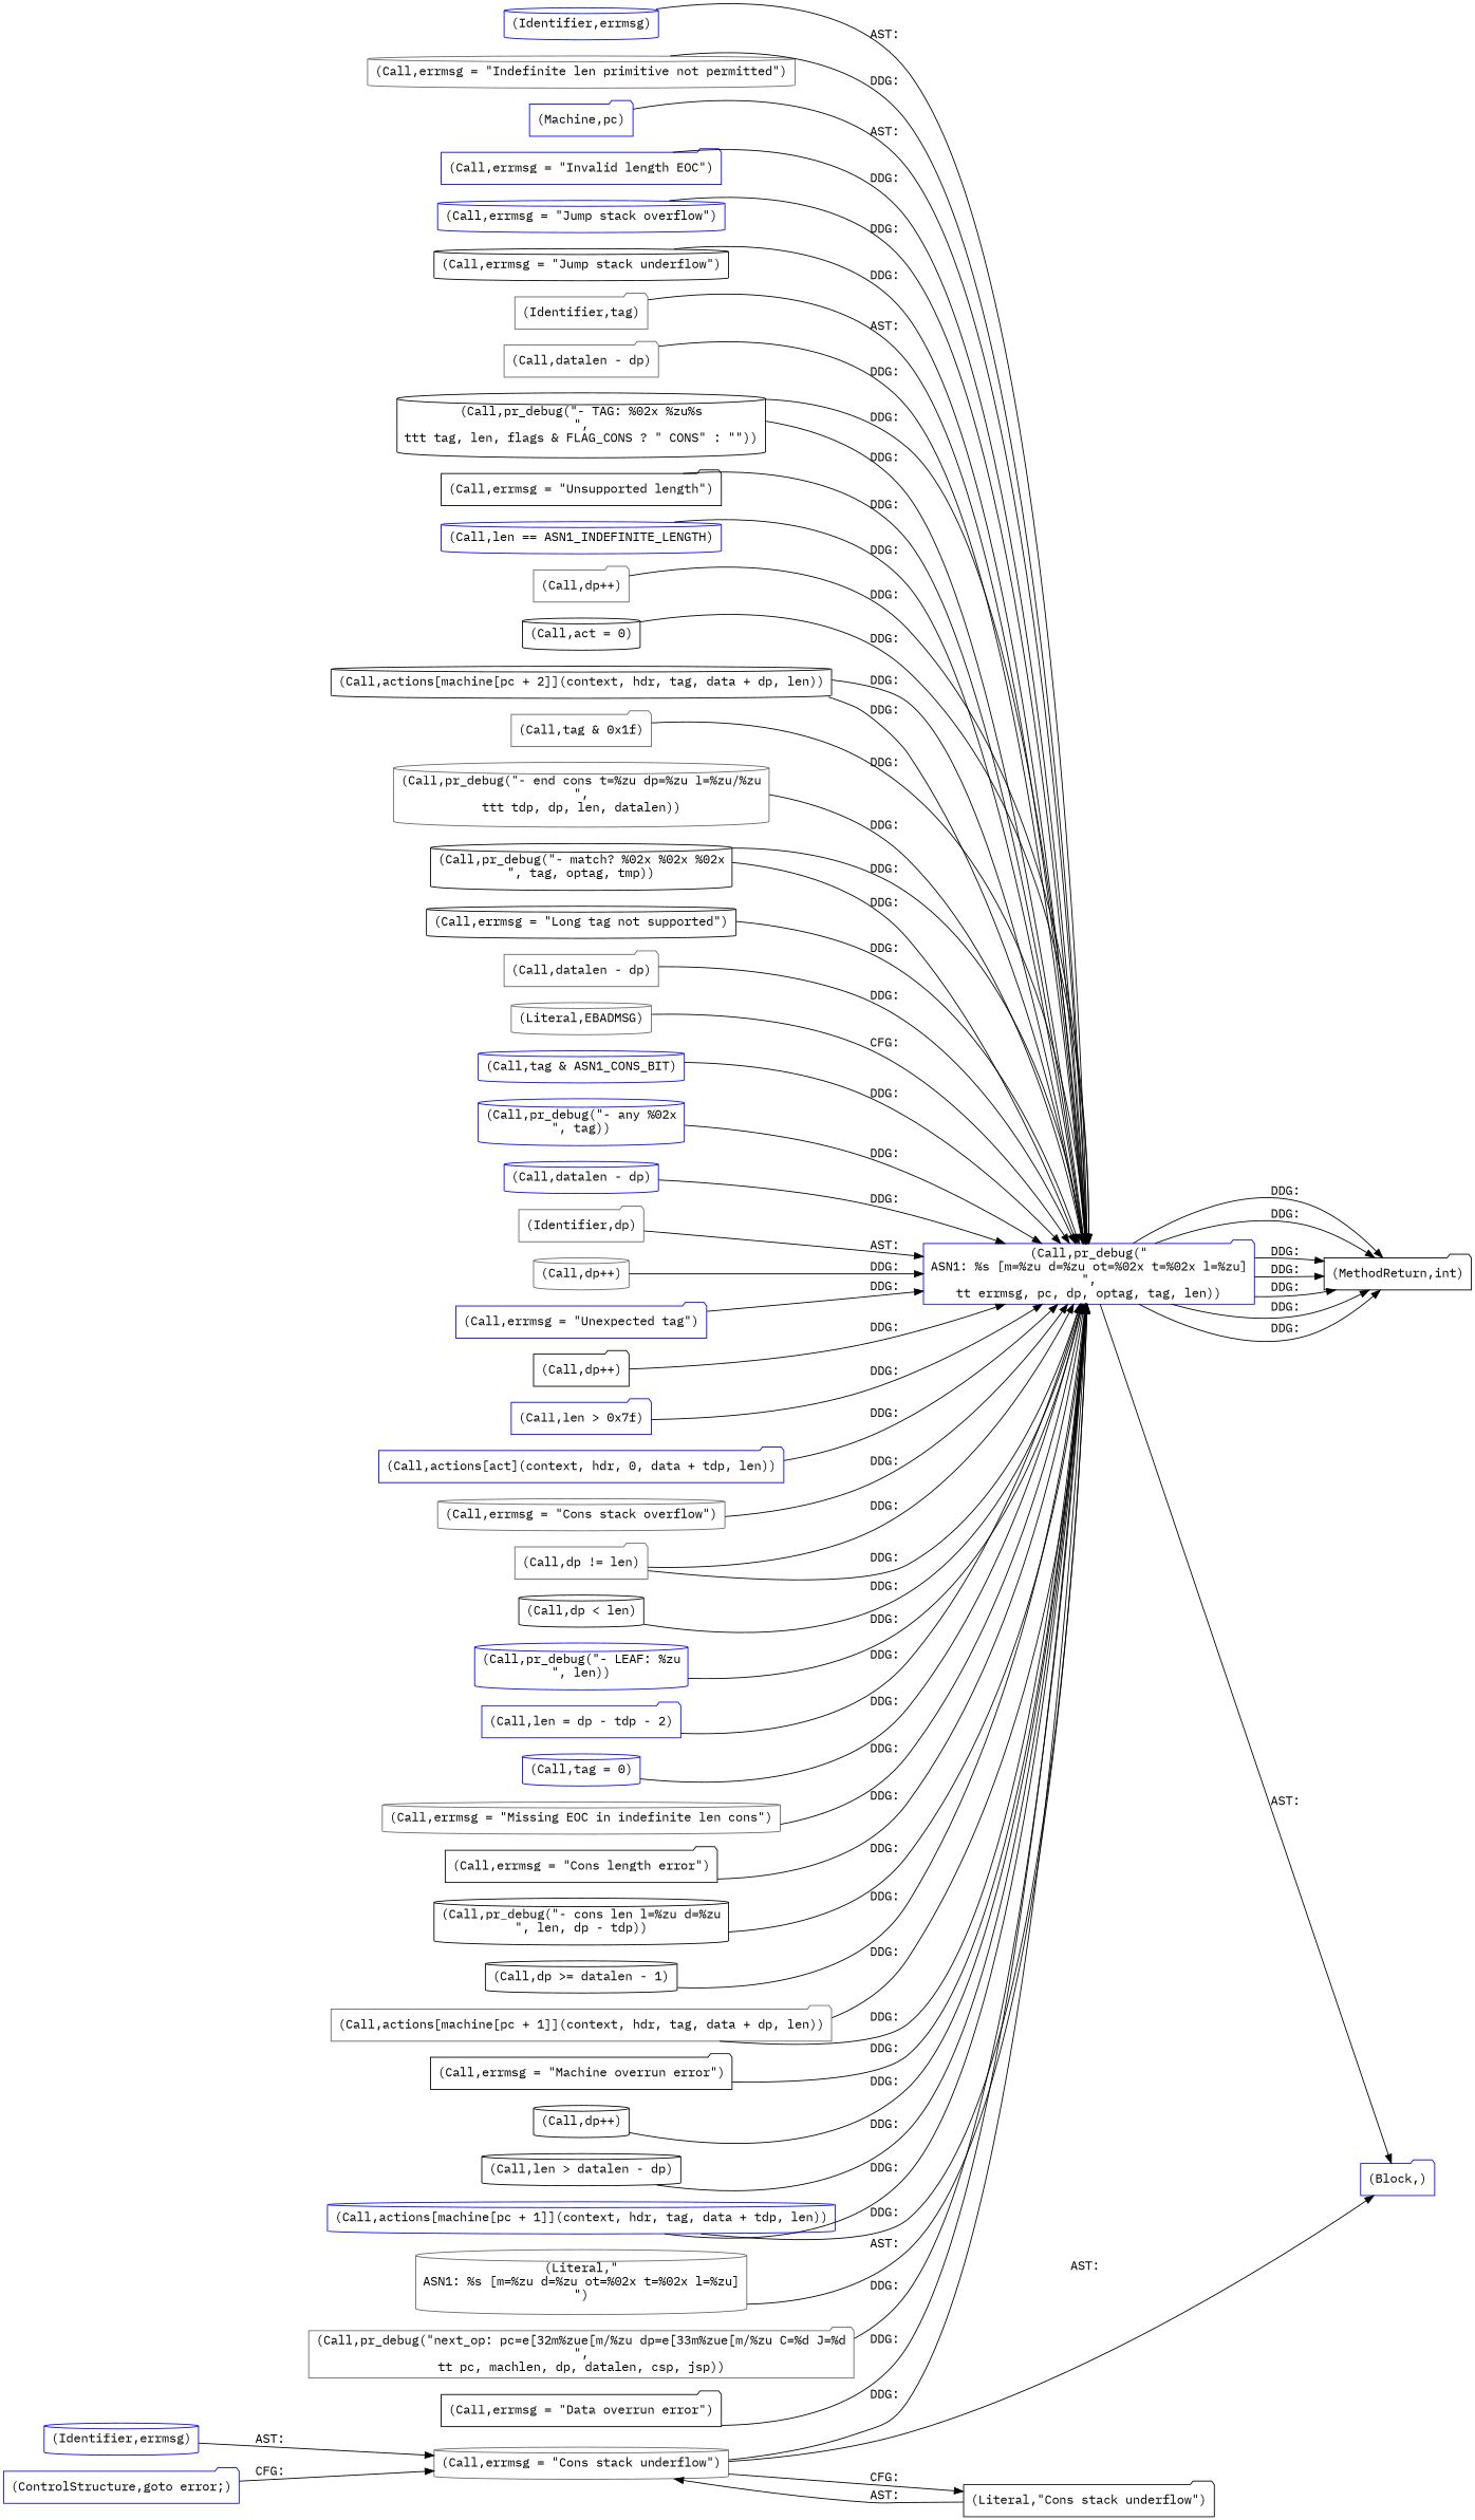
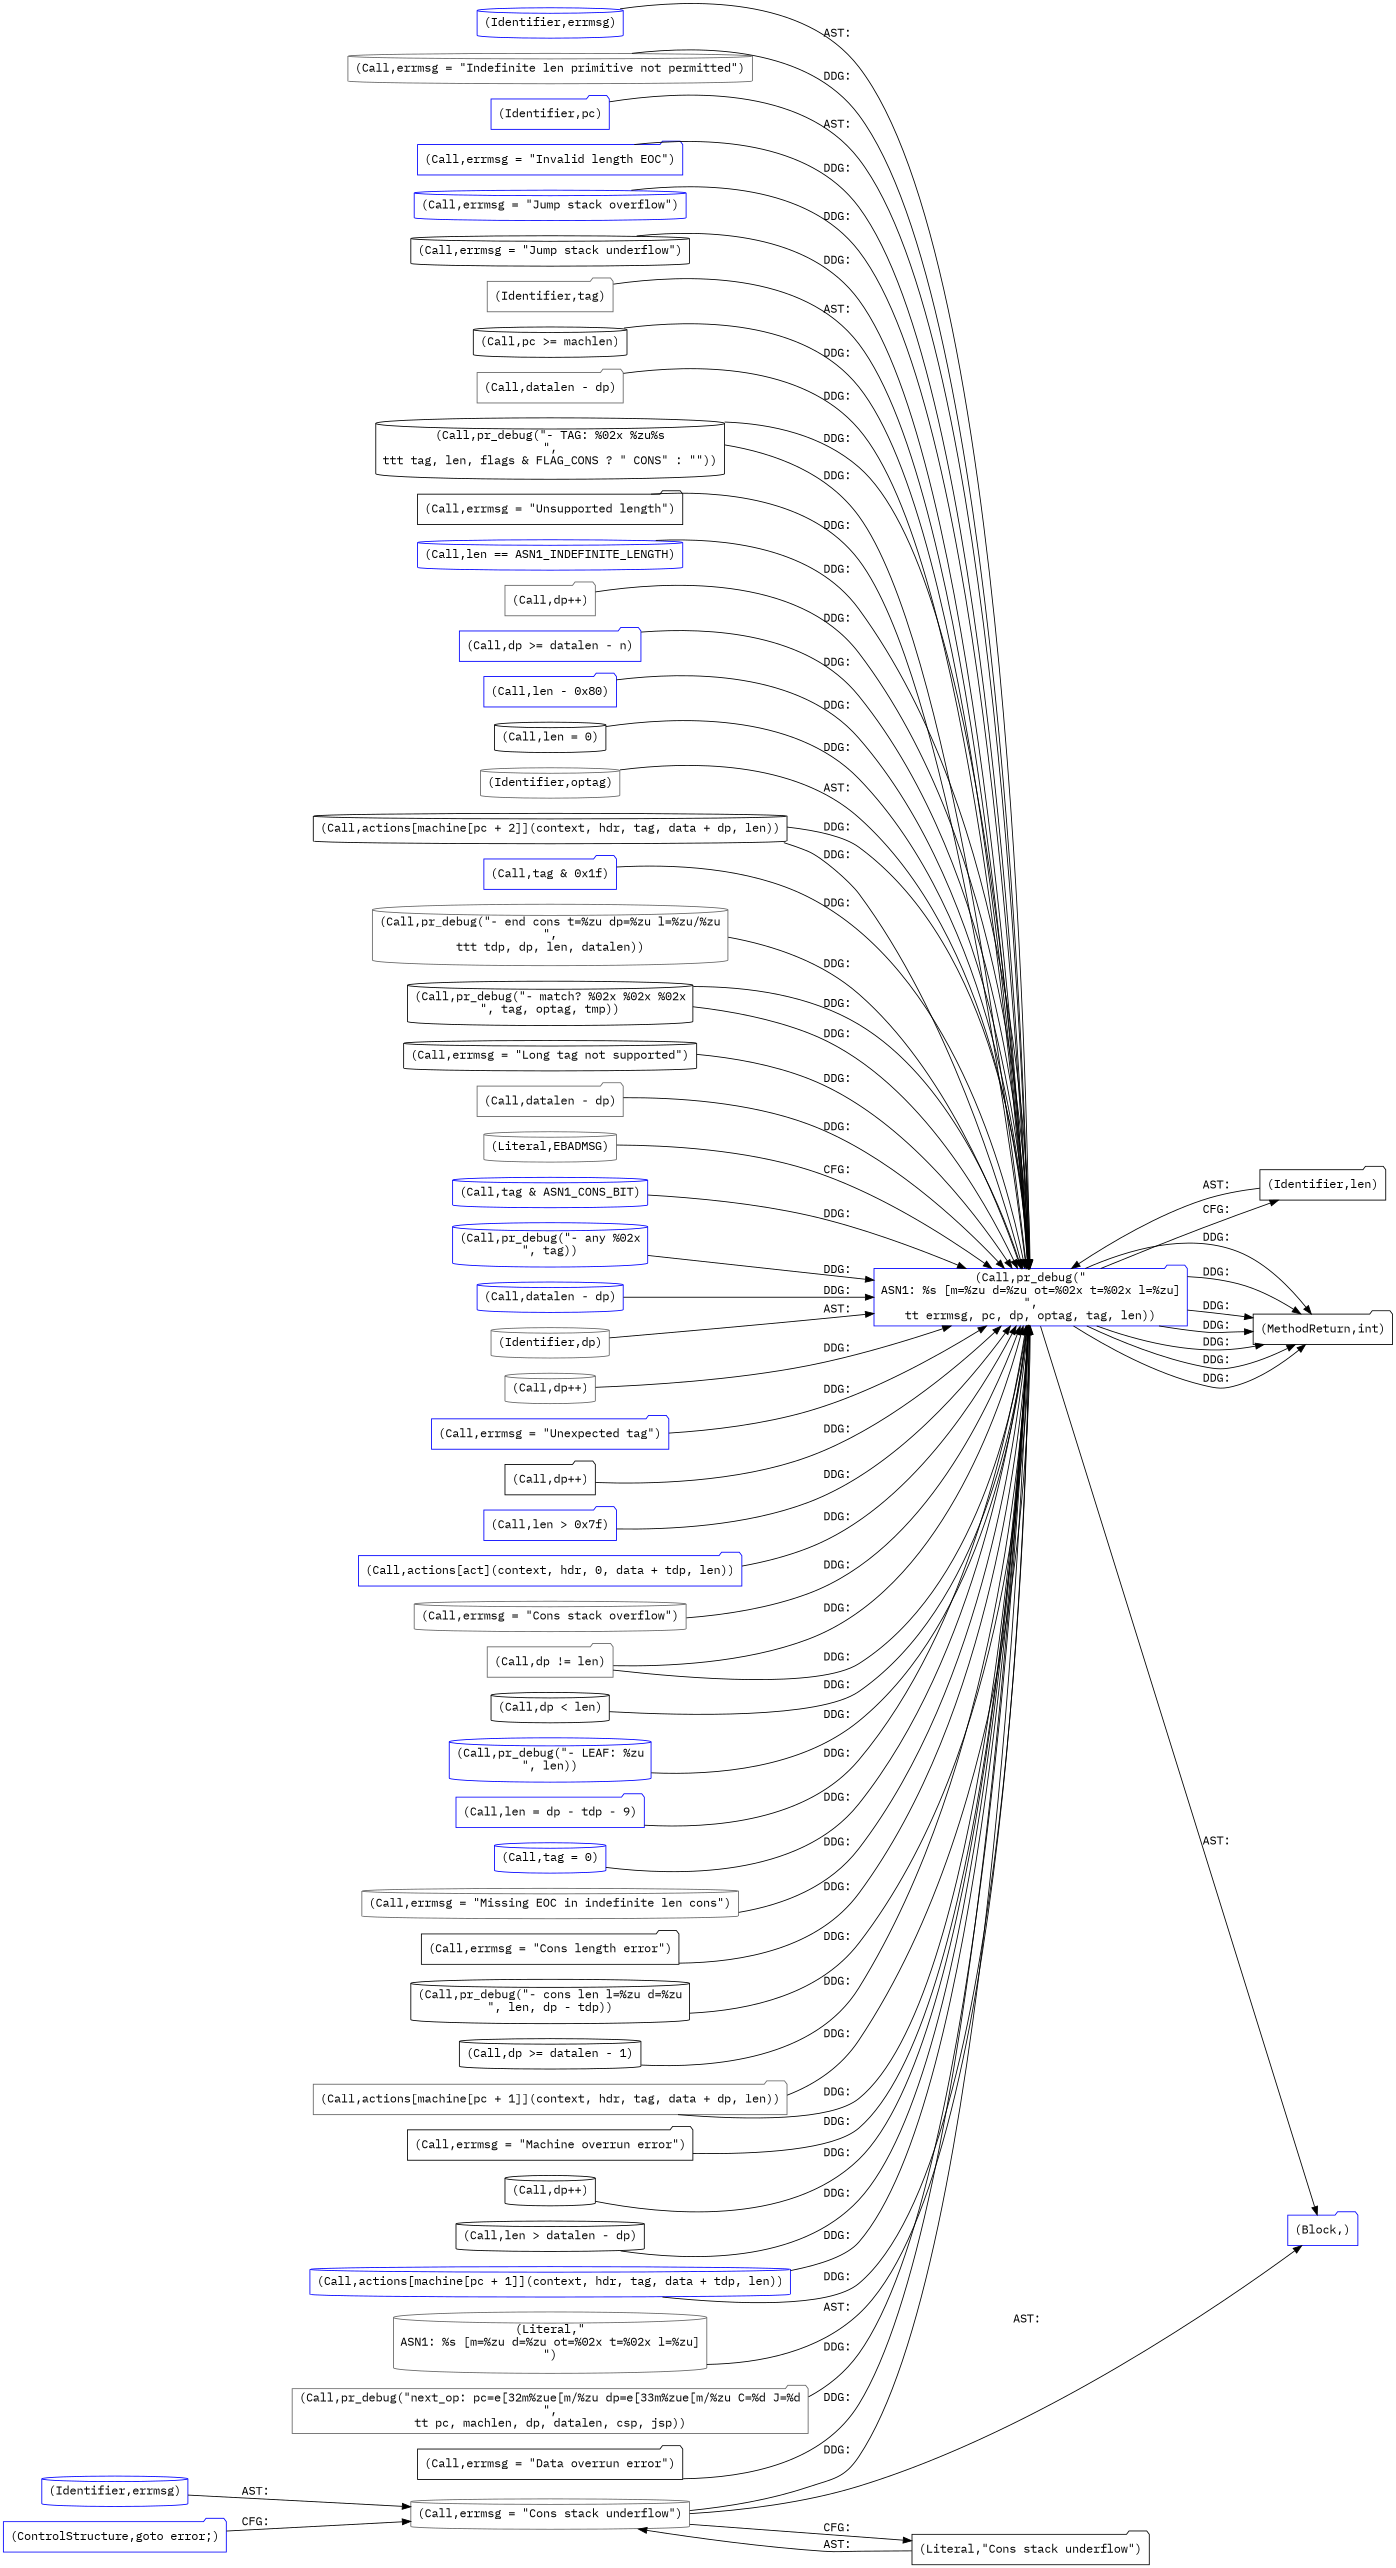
  digraph {
    fontname="IBM Plex Mono"
    rankdir=LR
    node [color=blue fontname="IBM Plex Mono" shape=cylinder]
    edge [fontname="IBM Plex Mono"]
    n1 [color=gray40 label="(Call,errmsg = \"Cons stack underflow\")"]
    n2 [label="(Call,pr_debug(\"\nASN1: %s [m=%zu d=%zu ot=%02x t=%02x l=%zu]\n\",\n\t\t errmsg, pc, dp, optag, tag, len))" shape=folder]
    n3 [color=black label="(Literal,\"Cons stack underflow\")" shape=folder]
    n4 [label="(Block,)" shape=folder]
    n5 [color=black label="(MethodReturn,int)" shape=folder]
+   n6 [color=black label="(Identifier,len)" shape=folder]
    n7 [label="(Identifier,errmsg)"]
    n8 [color=gray40 label="(Call,errmsg = \"Indefinite len primitive not permitted\")"]
-   n9 [label="(Machine,pc)" shape=folder]
+   n9 [label="(Identifier,pc)" shape=folder]
    n10 [label="(Call,errmsg = \"Invalid length EOC\")" shape=folder]
    n11 [label="(Call,errmsg = \"Jump stack overflow\")"]
    n12 [color=black label="(Call,errmsg = \"Jump stack underflow\")"]
    n13 [color=gray40 label="(Identifier,tag)" shape=folder]
+   n14 [color=black label="(Call,pc >= machlen)"]
    n15 [color=gray40 label="(Call,datalen - dp)" shape=folder]
    n16 [color=black label="(Call,pr_debug(\"- TAG: %02x %zu%s\n\",\n\t\t\t tag, len, flags & FLAG_CONS ? \" CONS\" : \"\"))"]
    n17 [color=black label="(Call,errmsg = \"Unsupported length\")" shape=folder]
    n18 [label="(Call,len == ASN1_INDEFINITE_LENGTH)"]
    n19 [color=gray40 label="(Call,dp++)" shape=folder]
-   n22 [color=black label="(Call,act = 0)"]
+   n20 [label="(Call,dp >= datalen - n)" shape=folder]
+   n21 [label="(Call,len - 0x80)" shape=folder]
+   n22 [color=black label="(Call,len = 0)"]
+   n23 [color=gray40 label="(Identifier,optag)"]
    n24 [color=black label="(Call,actions[machine[pc + 2]](context, hdr, tag, data + dp, len))"]
-   n25 [color=gray40 label="(Call,tag & 0x1f)" shape=folder]
+   n25 [label="(Call,tag & 0x1f)" shape=folder]
    n26 [color=gray40 label="(Call,pr_debug(\"- end cons t=%zu dp=%zu l=%zu/%zu\n\",\n\t\t\t tdp, dp, len, datalen))"]
    n27 [color=black label="(Call,pr_debug(\"- match? %02x %02x %02x\n\", tag, optag, tmp))"]
    n28 [color=black label="(Call,errmsg = \"Long tag not supported\")"]
    n29 [color=gray40 label="(Call,datalen - dp)" shape=folder]
    n30 [color=gray40 label="(Literal,EBADMSG)"]
    n31 [label="(Call,tag & ASN1_CONS_BIT)"]
    n32 [label="(Identifier,errmsg)"]
    n33 [label="(Call,pr_debug(\"- any %02x\n\", tag))"]
    n34 [label="(Call,datalen - dp)"]
-   n35 [color=gray40 label="(Identifier,dp)" shape=folder]
+   n35 [color=gray40 label="(Identifier,dp)"]
    n36 [color=gray40 label="(Call,dp++)"]
    n37 [label="(Call,errmsg = \"Unexpected tag\")" shape=folder]
    n38 [color=black label="(Call,dp++)" shape=folder]
    n39 [label="(Call,len > 0x7f)" shape=folder]
    n40 [label="(Call,actions[act](context, hdr, 0, data + tdp, len))" shape=folder]
    n41 [color=gray40 label="(Call,errmsg = \"Cons stack overflow\")"]
    n42 [color=gray40 label="(Call,dp != len)" shape=folder]
    n43 [color=black label="(Call,dp < len)"]
    n44 [label="(Call,pr_debug(\"- LEAF: %zu\n\", len))"]
-   n45 [label="(Call,len = dp - tdp - 2)" shape=folder]
+   n45 [label="(Call,len = dp - tdp - 9)" shape=folder]
    n46 [label="(ControlStructure,goto error;)" shape=folder]
    n47 [label="(Call,tag = 0)"]
    n48 [color=gray40 label="(Call,errmsg = \"Missing EOC in indefinite len cons\")"]
    n49 [color=black label="(Call,errmsg = \"Cons length error\")" shape=folder]
    n50 [color=black label="(Call,pr_debug(\"- cons len l=%zu d=%zu\n\", len, dp - tdp))"]
    n51 [color=black label="(Call,dp >= datalen - 1)"]
    n52 [color=gray40 label="(Call,actions[machine[pc + 1]](context, hdr, tag, data + dp, len))" shape=folder]
    n53 [color=black label="(Call,errmsg = \"Machine overrun error\")" shape=folder]
    n54 [color=black label="(Call,dp++)"]
    n55 [color=black label="(Call,len > datalen - dp)"]
    n56 [label="(Call,actions[machine[pc + 1]](context, hdr, tag, data + tdp, len))"]
    n57 [color=gray40 label="(Literal,\"\nASN1: %s [m=%zu d=%zu ot=%02x t=%02x l=%zu]\n\")"]
    n58 [color=gray40 label="(Call,pr_debug(\"next_op: pc=\e[32m%zu\e[m/%zu dp=\e[33m%zu\e[m/%zu C=%d J=%d\n\",\n\t\t pc, machlen, dp, datalen, csp, jsp))" shape=folder]
    n59 [color=black label="(Call,errmsg = \"Data overrun error\")" shape=folder]
    n1 -> n2 [label="DDG: "]
    n1 -> n3 [label="CFG: "]
    n1 -> n4 [label="AST: "]
    n2 -> n4 [label="AST: "]
    n2 -> n5 [label="DDG: "]
    n2 -> n5 [label="DDG: "]
    n2 -> n5 [label="DDG: "]
    n2 -> n5 [label="DDG: "]
    n2 -> n5 [label="DDG: "]
    n2 -> n5 [label="DDG: "]
    n2 -> n5 [label="DDG: "]
+   n2 -> n6 [label="CFG: "]
    n3 -> n1 [label="AST: "]
+   n6 -> n2 [label="AST: "]
    n7 -> n2 [label="AST: "]
    n8 -> n2 [label="DDG: "]
    n9 -> n2 [label="AST: "]
    n10 -> n2 [label="DDG: "]
    n11 -> n2 [label="DDG: "]
    n12 -> n2 [label="DDG: "]
    n13 -> n2 [label="AST: "]
+   n14 -> n2 [label="DDG: "]
    n15 -> n2 [label="DDG: "]
    n16 -> n2 [label="DDG: "]
    n16 -> n2 [label="DDG: "]
    n17 -> n2 [label="DDG: "]
    n18 -> n2 [label="DDG: "]
    n19 -> n2 [label="DDG: "]
+   n20 -> n2 [label="DDG: "]
+   n21 -> n2 [label="DDG: "]
    n22 -> n2 [label="DDG: "]
+   n23 -> n2 [label="AST: "]
    n24 -> n2 [label="DDG: "]
    n24 -> n2 [label="DDG: "]
    n25 -> n2 [label="DDG: "]
    n26 -> n2 [label="DDG: "]
    n27 -> n2 [label="DDG: "]
    n27 -> n2 [label="DDG: "]
    n28 -> n2 [label="DDG: "]
    n29 -> n2 [label="DDG: "]
    n30 -> n2 [label="CFG: "]
    n31 -> n2 [label="DDG: "]
    n32 -> n1 [label="AST: "]
    n33 -> n2 [label="DDG: "]
    n34 -> n2 [label="DDG: "]
    n35 -> n2 [label="AST: "]
    n36 -> n2 [label="DDG: "]
    n37 -> n2 [label="DDG: "]
    n38 -> n2 [label="DDG: "]
    n39 -> n2 [label="DDG: "]
    n40 -> n2 [label="DDG: "]
    n41 -> n2 [label="DDG: "]
    n42 -> n2 [label="DDG: "]
    n42 -> n2 [label="DDG: "]
    n43 -> n2 [label="DDG: "]
    n44 -> n2 [label="DDG: "]
    n45 -> n2 [label="DDG: "]
    n46 -> n1 [label="CFG: "]
    n47 -> n2 [label="DDG: "]
    n48 -> n2 [label="DDG: "]
    n49 -> n2 [label="DDG: "]
    n50 -> n2 [label="DDG: "]
    n51 -> n2 [label="DDG: "]
    n52 -> n2 [label="DDG: "]
    n52 -> n2 [label="DDG: "]
    n53 -> n2 [label="DDG: "]
    n54 -> n2 [label="DDG: "]
    n55 -> n2 [label="DDG: "]
    n56 -> n2 [label="DDG: "]
    n56 -> n2 [label="DDG: "]
    n57 -> n2 [label="AST: "]
    n58 -> n2 [label="DDG: "]
    n59 -> n2 [label="DDG: "]
  }
